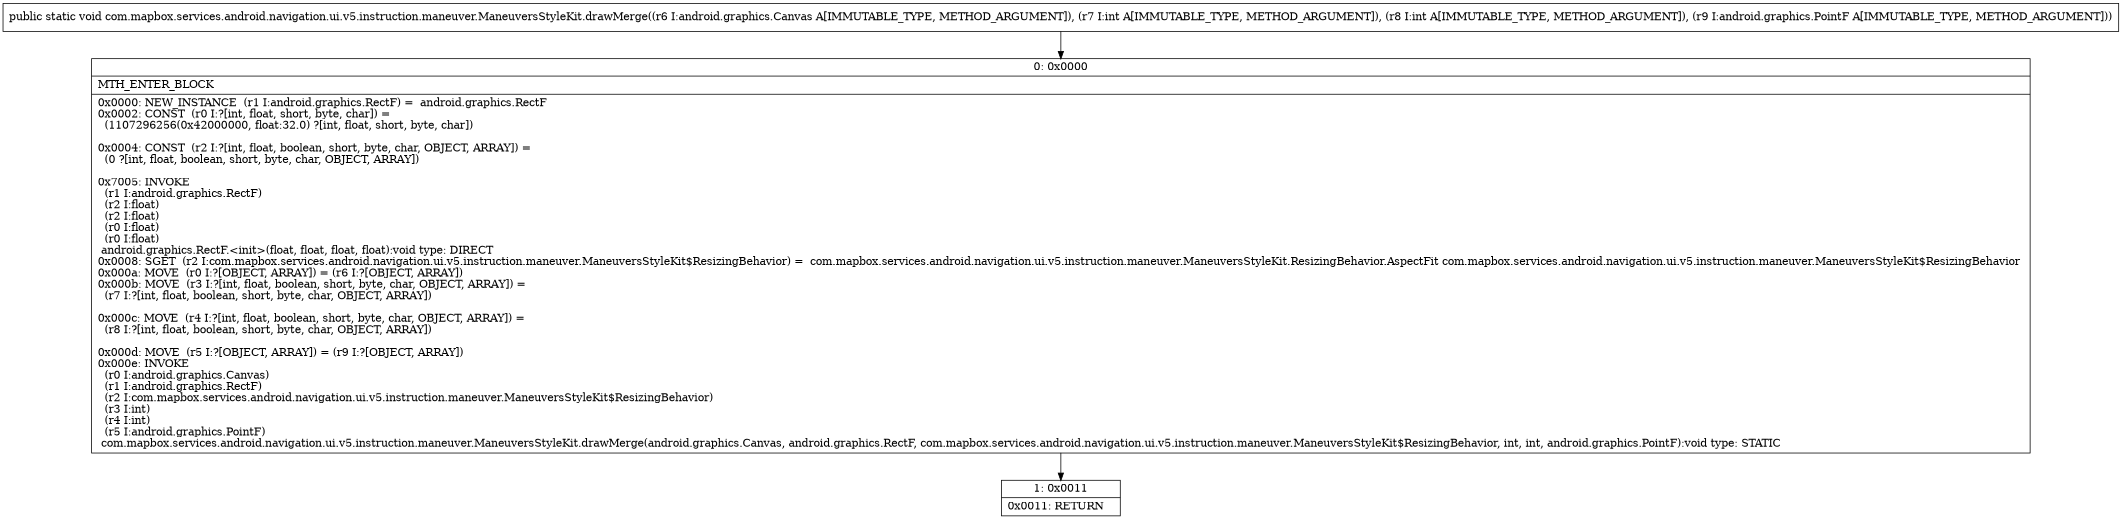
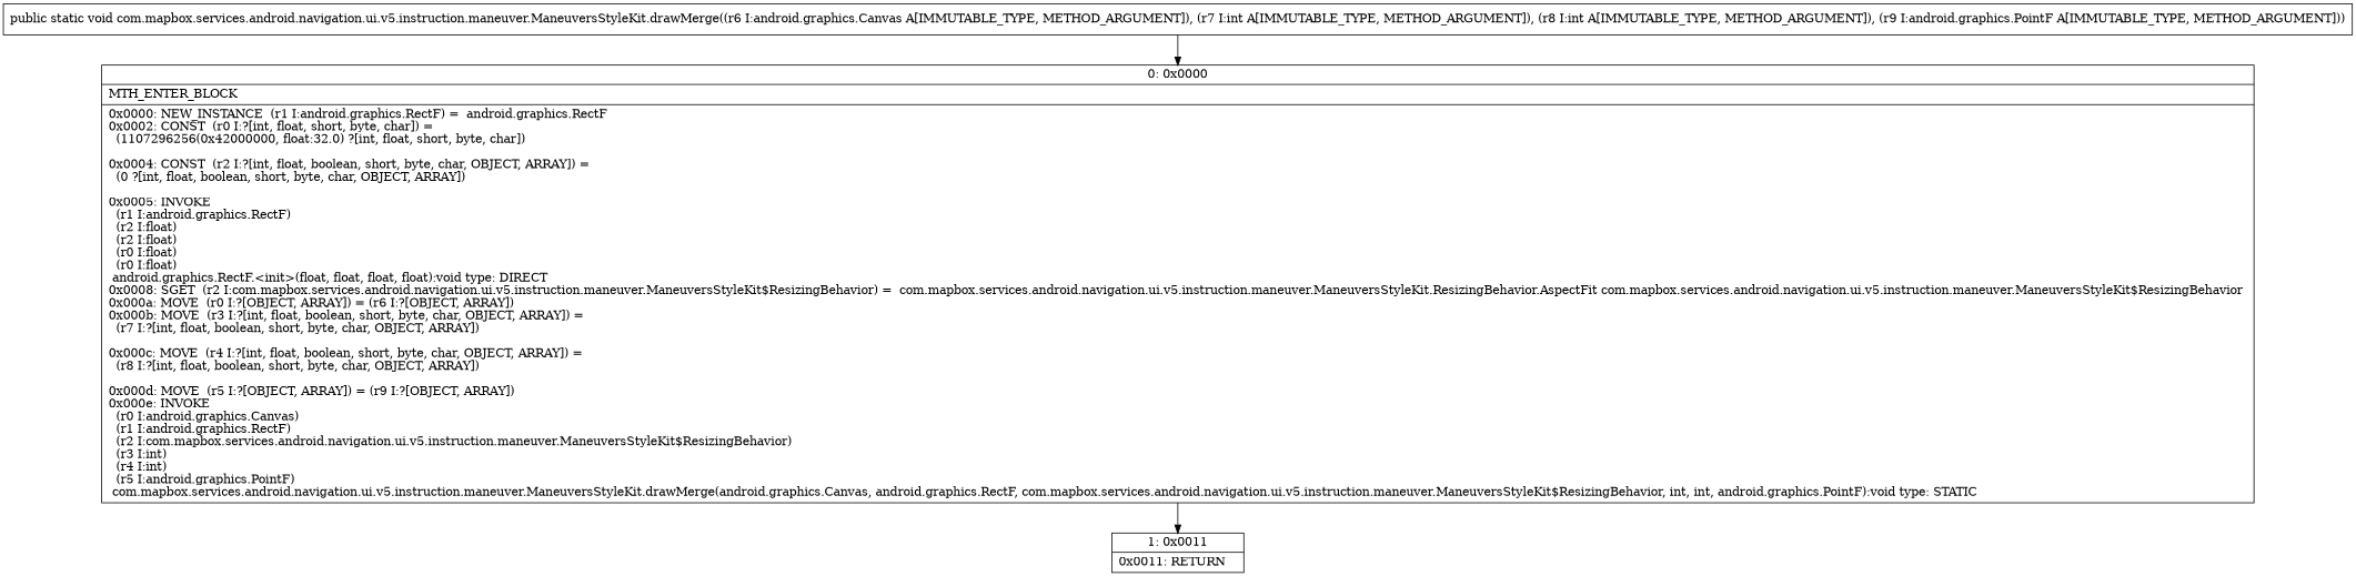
  digraph {
    node [shape=record]
-   n1 [label="{0\:\ 0x0000|MTH_ENTER_BLOCK\l|0x0000: NEW_INSTANCE  (r1 I:android.graphics.RectF) =  android.graphics.RectF \l0x0002: CONST  (r0 I:?[int, float, short, byte, char]) = \l  (1107296256(0x42000000, float:32.0) ?[int, float, short, byte, char])\l \l0x0004: CONST  (r2 I:?[int, float, boolean, short, byte, char, OBJECT, ARRAY]) = \l  (0 ?[int, float, boolean, short, byte, char, OBJECT, ARRAY])\l \l0x7005: INVOKE  \l  (r1 I:android.graphics.RectF)\l  (r2 I:float)\l  (r2 I:float)\l  (r0 I:float)\l  (r0 I:float)\l android.graphics.RectF.\<init\>(float, float, float, float):void type: DIRECT \l0x0008: SGET  (r2 I:com.mapbox.services.android.navigation.ui.v5.instruction.maneuver.ManeuversStyleKit$ResizingBehavior) =  com.mapbox.services.android.navigation.ui.v5.instruction.maneuver.ManeuversStyleKit.ResizingBehavior.AspectFit com.mapbox.services.android.navigation.ui.v5.instruction.maneuver.ManeuversStyleKit$ResizingBehavior \l0x000a: MOVE  (r0 I:?[OBJECT, ARRAY]) = (r6 I:?[OBJECT, ARRAY]) \l0x000b: MOVE  (r3 I:?[int, float, boolean, short, byte, char, OBJECT, ARRAY]) = \l  (r7 I:?[int, float, boolean, short, byte, char, OBJECT, ARRAY])\l \l0x000c: MOVE  (r4 I:?[int, float, boolean, short, byte, char, OBJECT, ARRAY]) = \l  (r8 I:?[int, float, boolean, short, byte, char, OBJECT, ARRAY])\l \l0x000d: MOVE  (r5 I:?[OBJECT, ARRAY]) = (r9 I:?[OBJECT, ARRAY]) \l0x000e: INVOKE  \l  (r0 I:android.graphics.Canvas)\l  (r1 I:android.graphics.RectF)\l  (r2 I:com.mapbox.services.android.navigation.ui.v5.instruction.maneuver.ManeuversStyleKit$ResizingBehavior)\l  (r3 I:int)\l  (r4 I:int)\l  (r5 I:android.graphics.PointF)\l com.mapbox.services.android.navigation.ui.v5.instruction.maneuver.ManeuversStyleKit.drawMerge(android.graphics.Canvas, android.graphics.RectF, com.mapbox.services.android.navigation.ui.v5.instruction.maneuver.ManeuversStyleKit$ResizingBehavior, int, int, android.graphics.PointF):void type: STATIC \l}"]
+   n1 [label="{0\:\ 0x0000|MTH_ENTER_BLOCK\l|0x0000: NEW_INSTANCE  (r1 I:android.graphics.RectF) =  android.graphics.RectF \l0x0002: CONST  (r0 I:?[int, float, short, byte, char]) = \l  (1107296256(0x42000000, float:32.0) ?[int, float, short, byte, char])\l \l0x0004: CONST  (r2 I:?[int, float, boolean, short, byte, char, OBJECT, ARRAY]) = \l  (0 ?[int, float, boolean, short, byte, char, OBJECT, ARRAY])\l \l0x0005: INVOKE  \l  (r1 I:android.graphics.RectF)\l  (r2 I:float)\l  (r2 I:float)\l  (r0 I:float)\l  (r0 I:float)\l android.graphics.RectF.\<init\>(float, float, float, float):void type: DIRECT \l0x0008: SGET  (r2 I:com.mapbox.services.android.navigation.ui.v5.instruction.maneuver.ManeuversStyleKit$ResizingBehavior) =  com.mapbox.services.android.navigation.ui.v5.instruction.maneuver.ManeuversStyleKit.ResizingBehavior.AspectFit com.mapbox.services.android.navigation.ui.v5.instruction.maneuver.ManeuversStyleKit$ResizingBehavior \l0x000a: MOVE  (r0 I:?[OBJECT, ARRAY]) = (r6 I:?[OBJECT, ARRAY]) \l0x000b: MOVE  (r3 I:?[int, float, boolean, short, byte, char, OBJECT, ARRAY]) = \l  (r7 I:?[int, float, boolean, short, byte, char, OBJECT, ARRAY])\l \l0x000c: MOVE  (r4 I:?[int, float, boolean, short, byte, char, OBJECT, ARRAY]) = \l  (r8 I:?[int, float, boolean, short, byte, char, OBJECT, ARRAY])\l \l0x000d: MOVE  (r5 I:?[OBJECT, ARRAY]) = (r9 I:?[OBJECT, ARRAY]) \l0x000e: INVOKE  \l  (r0 I:android.graphics.Canvas)\l  (r1 I:android.graphics.RectF)\l  (r2 I:com.mapbox.services.android.navigation.ui.v5.instruction.maneuver.ManeuversStyleKit$ResizingBehavior)\l  (r3 I:int)\l  (r4 I:int)\l  (r5 I:android.graphics.PointF)\l com.mapbox.services.android.navigation.ui.v5.instruction.maneuver.ManeuversStyleKit.drawMerge(android.graphics.Canvas, android.graphics.RectF, com.mapbox.services.android.navigation.ui.v5.instruction.maneuver.ManeuversStyleKit$ResizingBehavior, int, int, android.graphics.PointF):void type: STATIC \l}"]
    n2 [label="{1\:\ 0x0011|0x0011: RETURN   \l}"]
    n3 [label="{public static void com.mapbox.services.android.navigation.ui.v5.instruction.maneuver.ManeuversStyleKit.drawMerge((r6 I:android.graphics.Canvas A[IMMUTABLE_TYPE, METHOD_ARGUMENT]), (r7 I:int A[IMMUTABLE_TYPE, METHOD_ARGUMENT]), (r8 I:int A[IMMUTABLE_TYPE, METHOD_ARGUMENT]), (r9 I:android.graphics.PointF A[IMMUTABLE_TYPE, METHOD_ARGUMENT])) }"]
    n1 -> n2
    n3 -> n1
  }
